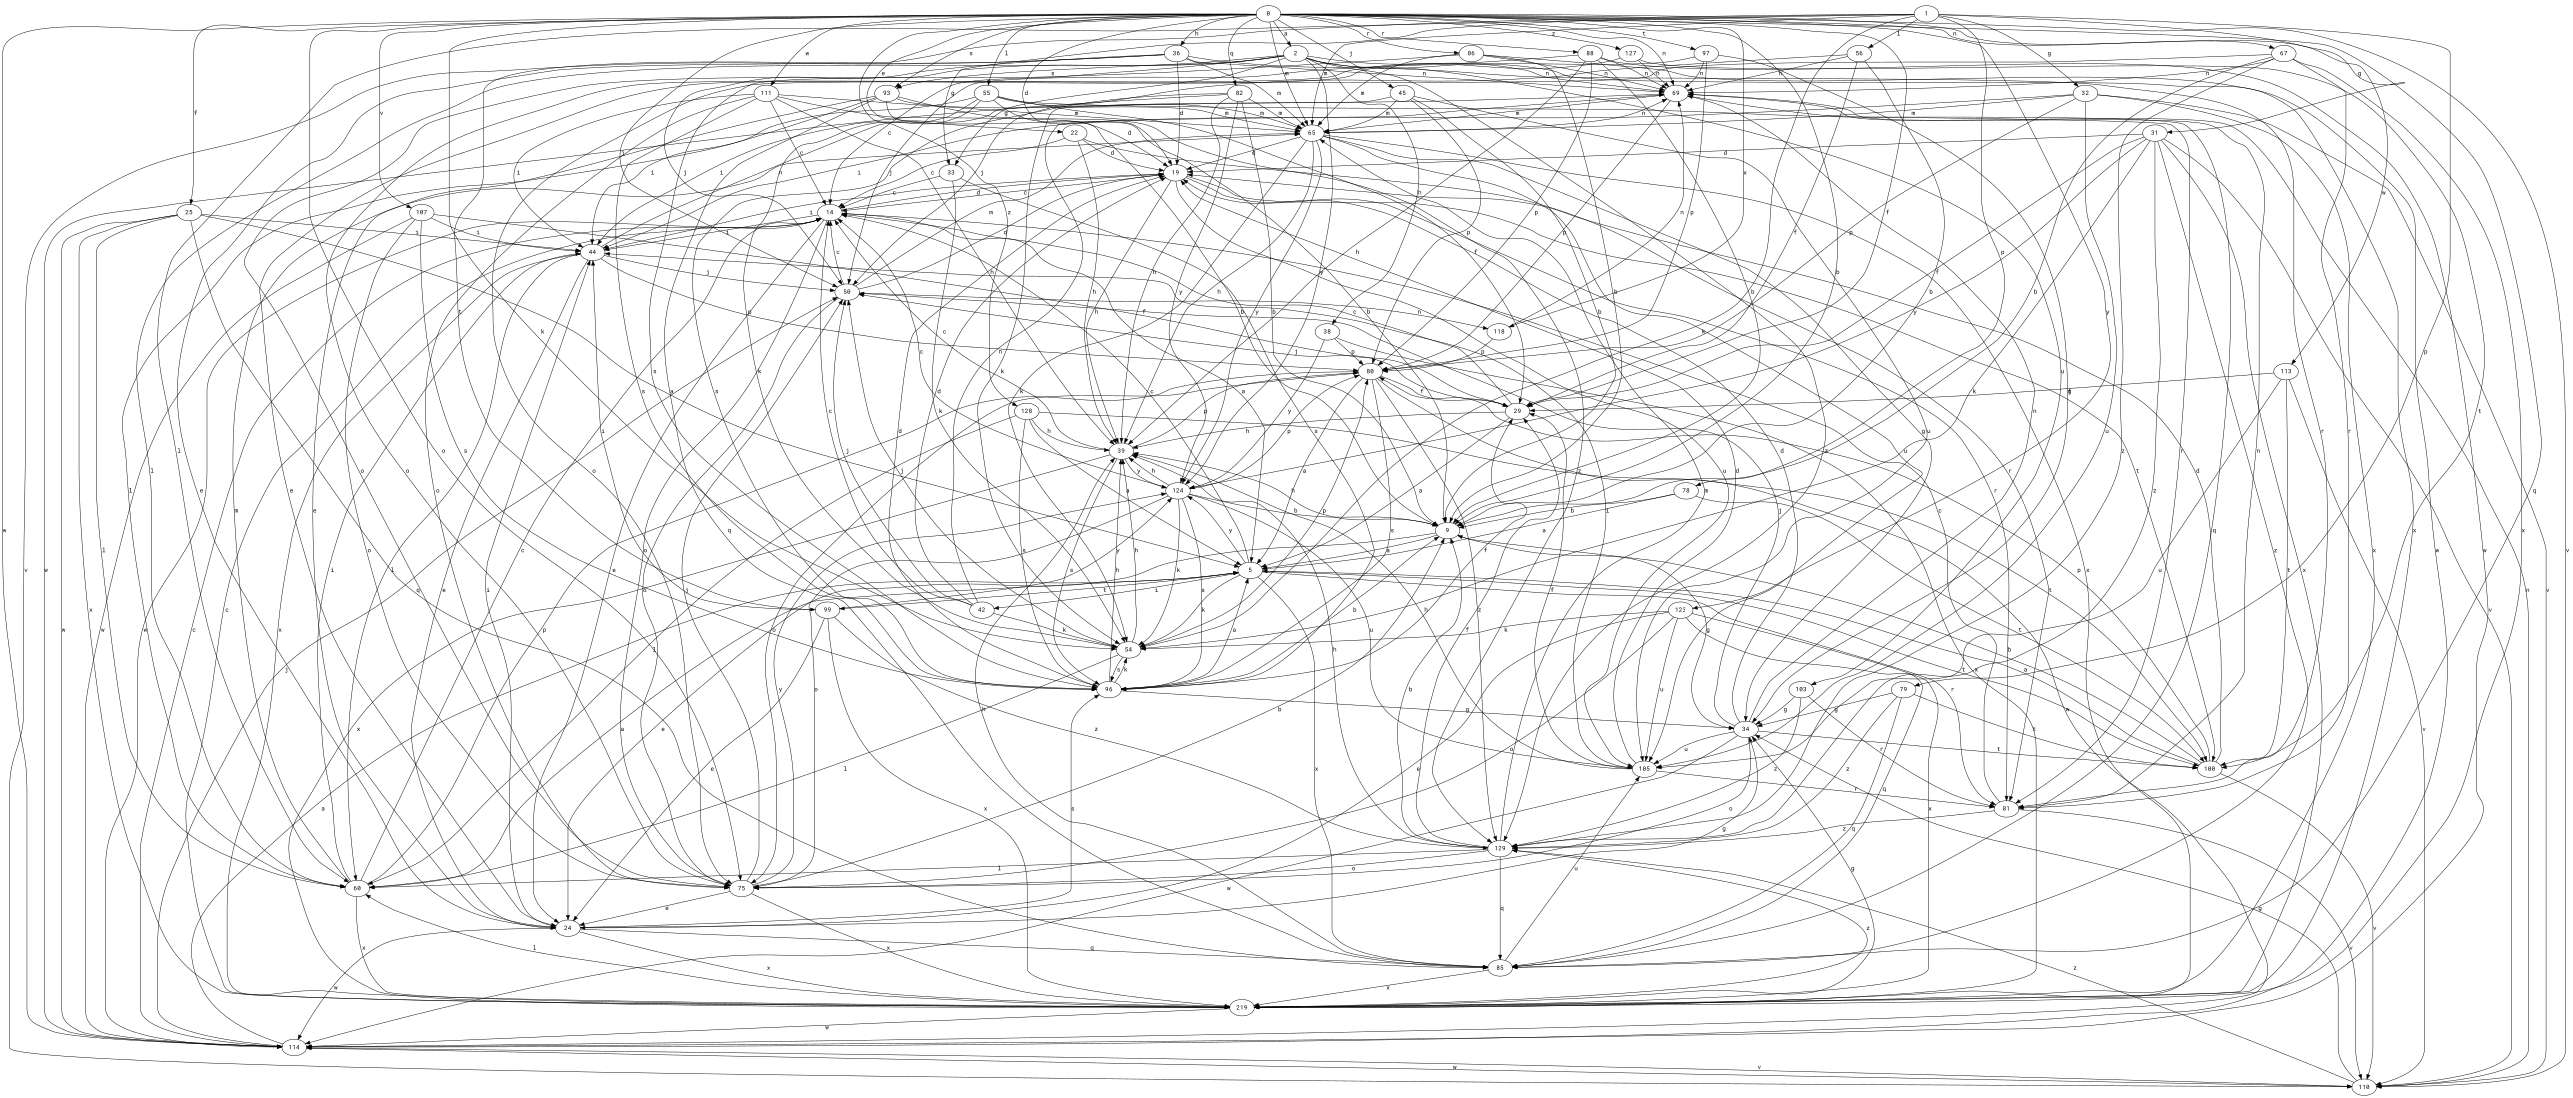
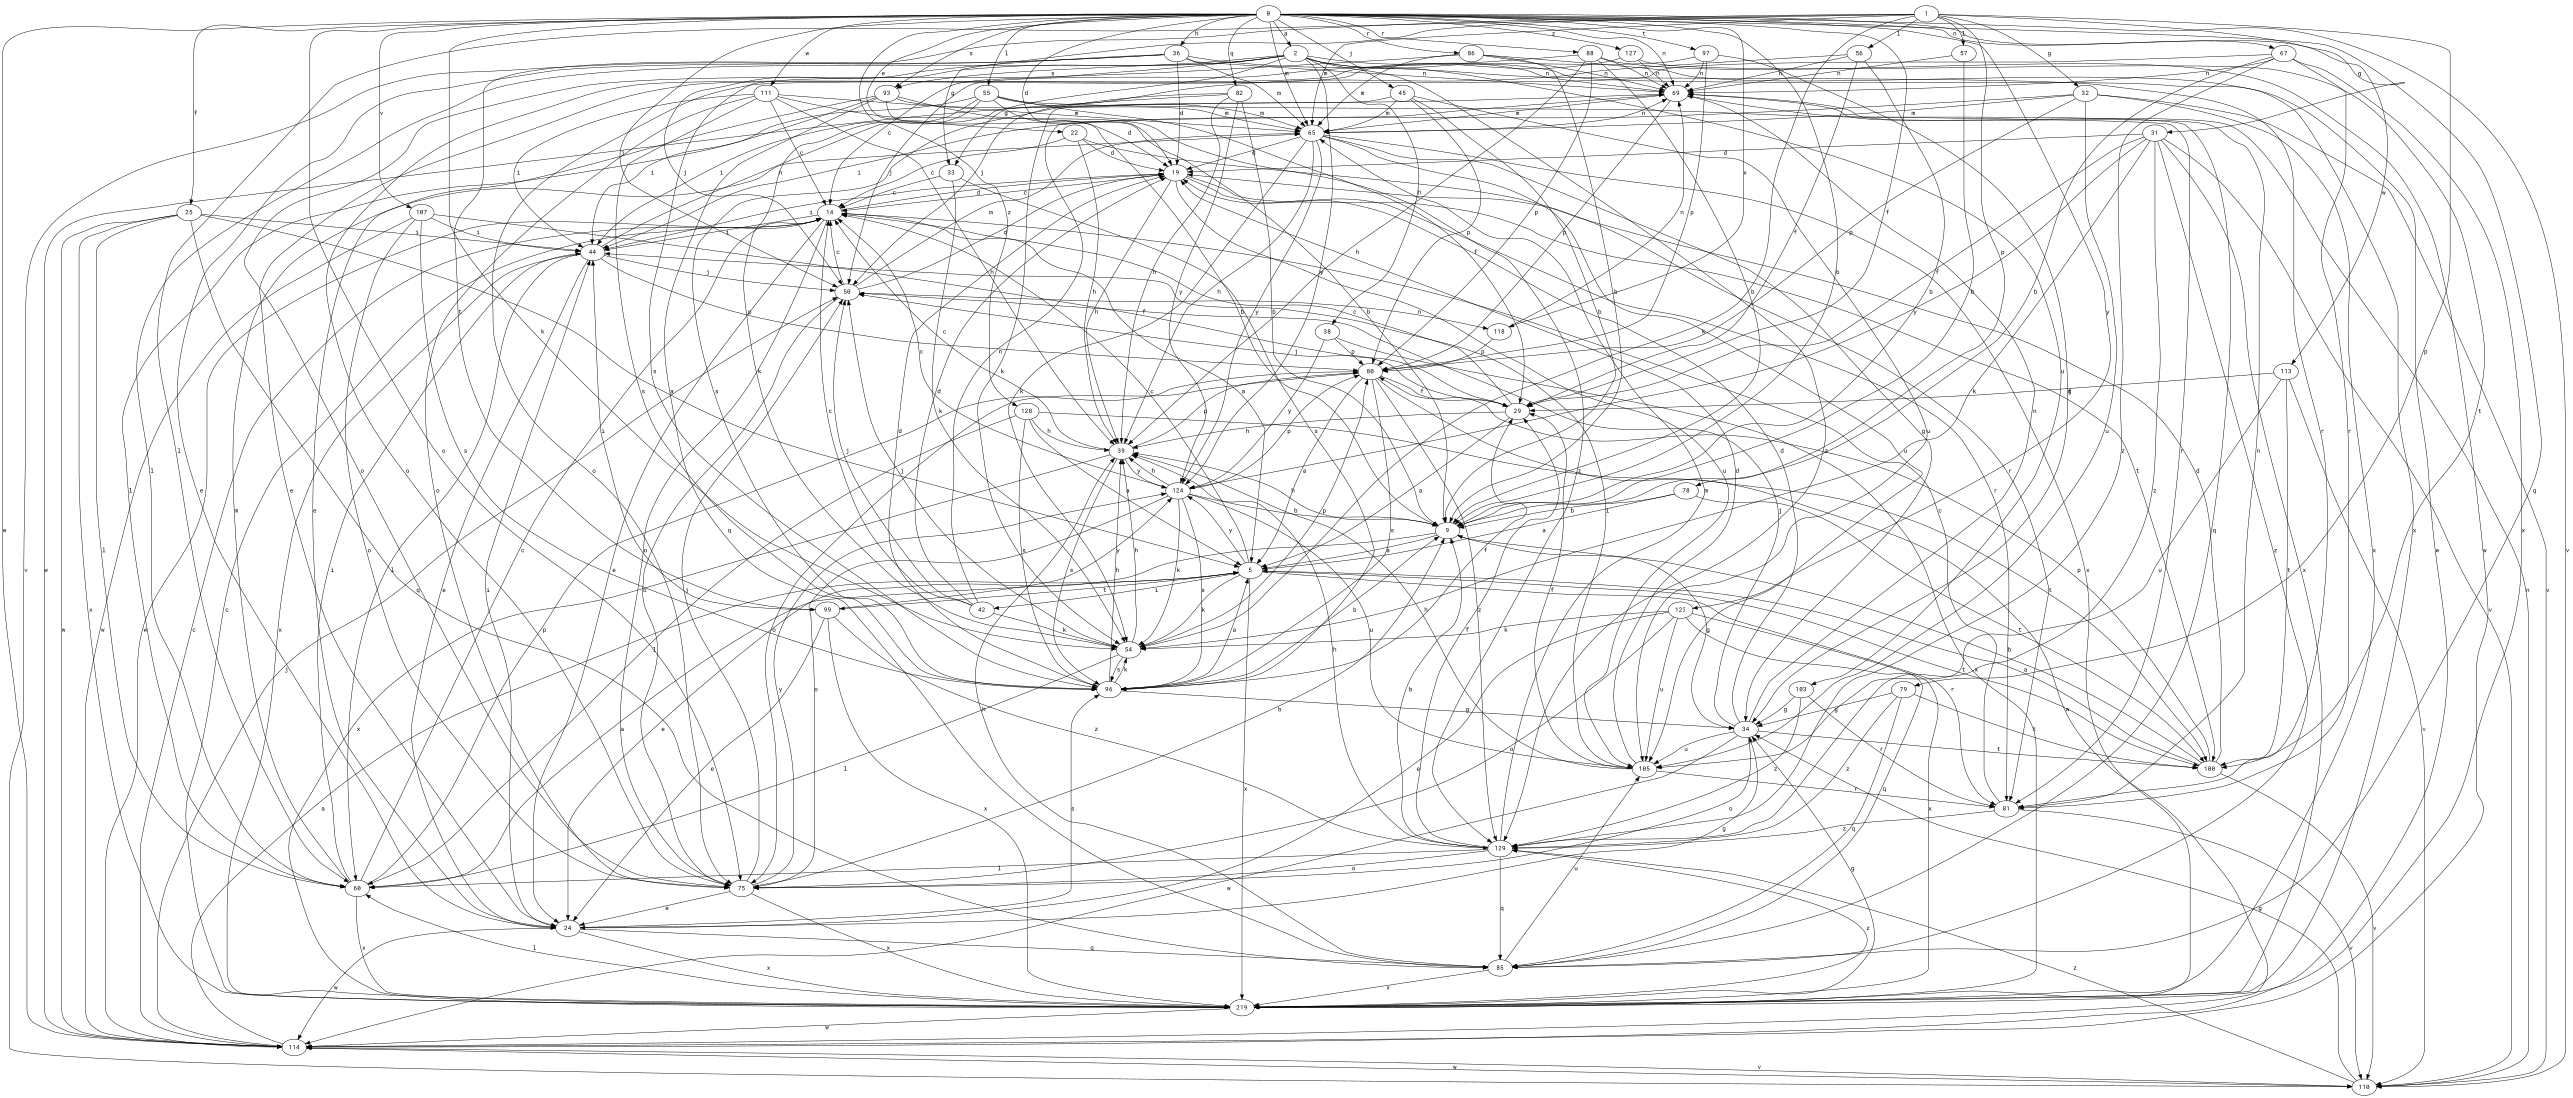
  strict digraph {
    fontname="Roboto Mono"
    node [fontname="Roboto Mono"]
    edge [fontname="Roboto Mono"]
    0
    2
    9
    19
    22
    25
    29
    36
    45
    50
    54
    55
    65
    67
    69
    75
    82
    85
    86
    88
    93
    97
    107
    110
    111
    113
    114
    118
    123
    127
    128
    33
    60
    14
    38
    96
    103
    n38 [label=219]
    124
    129
    5
    24
    34
    39
    n45 [label=81]
    100
    44
    105
    80
    1
    31
    32
    56
+   57
    78
    79
    99
    42
    0 -> 2 [label=a]
    0 -> 9 [label=b]
    0 -> 19 [label=d]
    0 -> 22 [label=e]
    0 -> 25 [label=f]
    0 -> 29 [label=f]
    0 -> 36 [label=h]
    0 -> 45 [label=j]
    0 -> 50 [label=j]
    0 -> 54 [label=k]
    0 -> 55 [label=l]
    0 -> 65 [label=m]
    0 -> 67 [label=n]
    0 -> 69 [label=n]
    0 -> 75 [label=o]
    0 -> 82 [label=q]
    0 -> 85 [label=q]
    0 -> 86 [label=r]
    0 -> 88 [label=r]
    0 -> 93 [label=s]
    0 -> 97 [label=t]
    0 -> 107 [label=v]
    0 -> 110 [label=v]
    0 -> 111 [label=w]
    0 -> 113 [label=w]
    0 -> 114 [label=w]
    0 -> 118 [label=x]
    0 -> 123 [label=y]
    0 -> 127 [label=z]
    0 -> 128 [label=z]
    2 -> 69 [label=n]
    2 -> 93 [label=s]
    2 -> 33 [label=g]
    2 -> 60 [label=l]
    2 -> 14 [label=c]
    2 -> 38 [label=h]
    2 -> 96 [label=s]
    2 -> 103 [label=u]
    2 -> n38 [label=x]
    2 -> 124 [label=y]
    2 -> 129 [label=z]
    9 -> 5 [label=a]
    9 -> 24 [label=e]
    9 -> 34 [label=g]
    9 -> 39 [label=h]
    19 -> 14 [label=c]
    19 -> 39 [label=h]
    19 -> n45 [label=r]
    19 -> 100 [label=t]
    19 -> 44 [label=i]
    19 -> 105 [label=u]
    22 -> 19 [label=d]
    22 -> 14 [label=c]
    22 -> 39 [label=h]
    22 -> n45 [label=r]
    25 -> 85 [label=q]
    25 -> 114 [label=w]
    25 -> 60 [label=l]
    25 -> n38 [label=x]
    25 -> 5 [label=a]
    25 -> 44 [label=i]
    29 -> 50 [label=j]
    29 -> 14 [label=c]
    29 -> 5 [label=a]
    29 -> 39 [label=h]
    36 -> 19 [label=d]
    36 -> 50 [label=j]
    36 -> 65 [label=m]
    36 -> 69 [label=n]
    36 -> 110 [label=v]
    36 -> 24 [label=e]
    36 -> n45 [label=r]
    45 -> 9 [label=b]
    45 -> 54 [label=k]
    45 -> 65 [label=m]
    45 -> 105 [label=u]
    45 -> 80 [label=p]
    50 -> 19 [label=d]
    50 -> 65 [label=m]
    50 -> 75 [label=o]
    50 -> 118 [label=n]
    50 -> 14 [label=c]
    54 -> 50 [label=j]
    54 -> 60 [label=l]
    54 -> 96 [label=s]
    54 -> 39 [label=h]
    54 -> 80 [label=p]
    55 -> 19 [label=d]
    55 -> 29 [label=f]
    55 -> 54 [label=k]
    55 -> 65 [label=m]
    55 -> 60 [label=l]
    55 -> n45 [label=r]
    55 -> 44 [label=i]
    65 -> 19 [label=d]
    65 -> 54 [label=k]
    65 -> 69 [label=n]
    65 -> n38 [label=x]
    65 -> 124 [label=y]
    65 -> 34 [label=g]
    65 -> 39 [label=h]
    65 -> 105 [label=u]
    67 -> 9 [label=b]
    67 -> 69 [label=n]
    67 -> 75 [label=o]
    67 -> n38 [label=x]
    67 -> 129 [label=z]
    67 -> n45 [label=r]
    69 -> 65 [label=m]
    69 -> 85 [label=q]
    69 -> 80 [label=p]
    75 -> 9 [label=b]
    75 -> 50 [label=j]
    75 -> n38 [label=x]
    75 -> 124 [label=y]
    75 -> 24 [label=e]
    82 -> 9 [label=b]
-   82 -> 65 [label=m]
    82 -> 114 [label=w]
    82 -> 96 [label=s]
    82 -> 124 [label=y]
    82 -> 39 [label=h]
    85 -> n38 [label=x]
    85 -> 39 [label=h]
    85 -> 105 [label=u]
    86 -> 9 [label=b]
    86 -> 65 [label=m]
    86 -> 69 [label=n]
    86 -> 75 [label=o]
    86 -> 114 [label=w]
    88 -> 9 [label=b]
    88 -> 50 [label=j]
    88 -> 69 [label=n]
    88 -> 114 [label=w]
    88 -> 39 [label=h]
    88 -> 80 [label=p]
    93 -> 9 [label=b]
    93 -> 65 [label=m]
    93 -> 85 [label=q]
    93 -> 129 [label=z]
    93 -> 24 [label=e]
    93 -> 44 [label=i]
    97 -> 69 [label=n]
    97 -> 24 [label=e]
    97 -> 34 [label=g]
    97 -> 80 [label=p]
    107 -> 29 [label=f]
    107 -> 75 [label=o]
    107 -> 114 [label=w]
    107 -> 96 [label=s]
    107 -> 44 [label=i]
    110 -> 69 [label=n]
    110 -> 114 [label=w]
    110 -> 129 [label=z]
    110 -> 34 [label=g]
    111 -> 9 [label=b]
    111 -> 65 [label=m]
    111 -> 75 [label=o]
    111 -> 14 [label=c]
    111 -> 96 [label=s]
    111 -> 39 [label=h]
    111 -> 44 [label=i]
    113 -> 29 [label=f]
    113 -> 110 [label=v]
    113 -> 100 [label=t]
    113 -> 105 [label=u]
    114 -> 50 [label=j]
    114 -> 110 [label=v]
    114 -> 14 [label=c]
    114 -> 5 [label=a]
    118 -> 69 [label=n]
    118 -> 80 [label=p]
    123 -> 54 [label=k]
    123 -> 75 [label=o]
    123 -> 85 [label=q]
    123 -> n38 [label=x]
    123 -> 24 [label=e]
    123 -> 105 [label=u]
    127 -> 69 [label=n]
    127 -> 75 [label=o]
    127 -> 100 [label=t]
    128 -> 60 [label=l]
    128 -> 96 [label=s]
    128 -> 5 [label=a]
    128 -> 39 [label=h]
    128 -> 100 [label=t]
    33 -> 54 [label=k]
    33 -> 14 [label=c]
    33 -> 96 [label=s]
    60 -> 65 [label=m]
    60 -> 14 [label=c]
    60 -> n38 [label=x]
    60 -> 5 [label=a]
    60 -> 44 [label=i]
    60 -> 80 [label=p]
    14 -> 19 [label=d]
    14 -> 75 [label=o]
    14 -> 114 [label=w]
    14 -> 5 [label=a]
    14 -> 24 [label=e]
    14 -> 44 [label=i]
    38 -> n38 [label=x]
    38 -> 124 [label=y]
    38 -> 80 [label=p]
    96 -> 9 [label=b]
    96 -> 19 [label=d]
    96 -> 29 [label=f]
    96 -> 54 [label=k]
    96 -> 5 [label=a]
    96 -> 34 [label=g]
    96 -> 39 [label=h]
    103 -> 129 [label=z]
    103 -> 34 [label=g]
    103 -> n45 [label=r]
    n38 -> 114 [label=w]
    n38 -> 60 [label=l]
    n38 -> 14 [label=c]
    n38 -> 129 [label=z]
    n38 -> 34 [label=g]
    124 -> 9 [label=b]
    124 -> 54 [label=k]
    124 -> 75 [label=o]
    124 -> 14 [label=c]
    124 -> 96 [label=s]
    124 -> 39 [label=h]
    124 -> 105 [label=u]
    124 -> 80 [label=p]
    129 -> 9 [label=b]
    129 -> 29 [label=f]
    129 -> 65 [label=m]
    129 -> 75 [label=o]
    129 -> 85 [label=q]
    129 -> 60 [label=l]
    129 -> 39 [label=h]
    5 -> 54 [label=k]
    5 -> 14 [label=c]
-   5 -> 85 [label=x]
+   5 -> n38 [label=x]
    5 -> 124 [label=y]
    5 -> n45 [label=r]
    5 -> 100 [label=t]
    5 -> 99 [label=t]
    5 -> 42 [label=i]
    24 -> 85 [label=q]
    24 -> 114 [label=w]
    24 -> 96 [label=s]
    24 -> n38 [label=x]
    24 -> 34 [label=g]
    24 -> 44 [label=i]
    34 -> 19 [label=d]
    34 -> 50 [label=j]
    34 -> 69 [label=n]
    34 -> 75 [label=o]
    34 -> 114 [label=w]
    34 -> 100 [label=t]
    34 -> 105 [label=u]
    39 -> 14 [label=c]
    39 -> 96 [label=s]
    39 -> n38 [label=x]
    39 -> 124 [label=y]
    39 -> 80 [label=p]
    n45 -> 69 [label=n]
    n45 -> 110 [label=v]
    n45 -> 14 [label=c]
    n45 -> 129 [label=z]
    100 -> 9 [label=b]
    100 -> 19 [label=d]
    100 -> 110 [label=v]
    100 -> 5 [label=a]
    100 -> 80 [label=p]
    44 -> 50 [label=j]
    44 -> 69 [label=n]
    44 -> 60 [label=l]
    44 -> n38 [label=x]
    44 -> 24 [label=e]
    44 -> 80 [label=p]
    105 -> 19 [label=d]
    105 -> 29 [label=f]
    105 -> 39 [label=h]
    105 -> n45 [label=r]
    105 -> 44 [label=i]
    80 -> 29 [label=f]
    80 -> 75 [label=o]
    80 -> 114 [label=w]
    80 -> 96 [label=s]
    80 -> 129 [label=z]
    80 -> 5 [label=a]
    1 -> 54 [label=k]
    1 -> 65 [label=m]
    1 -> 33 [label=g]
    1 -> 60 [label=l]
    1 -> 31 [label=g]
    1 -> 32 [label=g]
    1 -> 56 [label=l]
+   1 -> 57 [label=l]
    1 -> 78 [label=p]
    1 -> 79 [label=p]
    1 -> 99 [label=t]
    31 -> 19 [label=d]
    31 -> 29 [label=f]
    31 -> 54 [label=k]
    31 -> 85 [label=z]
    31 -> 110 [label=v]
    31 -> n38 [label=x]
    31 -> 124 [label=y]
    31 -> 129 [label=z]
    32 -> 65 [label=m]
    32 -> 110 [label=v]
    32 -> n38 [label=x]
    32 -> 44 [label=i]
    32 -> 105 [label=u]
    32 -> 80 [label=p]
    56 -> 9 [label=b]
    56 -> 29 [label=f]
    56 -> 50 [label=j]
    56 -> 69 [label=n]
+   57 -> 9 [label=b]
+   57 -> 69 [label=n]
    78 -> 9 [label=b]
    78 -> 5 [label=a]
    78 -> 100 [label=t]
    79 -> 85 [label=q]
    79 -> 129 [label=z]
    79 -> 34 [label=g]
    79 -> 100 [label=t]
    99 -> n38 [label=x]
    99 -> 124 [label=y]
    99 -> 129 [label=z]
    99 -> 24 [label=e]
    99 -> 44 [label=i]
    42 -> 19 [label=d]
    42 -> 50 [label=j]
    42 -> 54 [label=k]
    42 -> 69 [label=n]
    42 -> 14 [label=c]
  }
